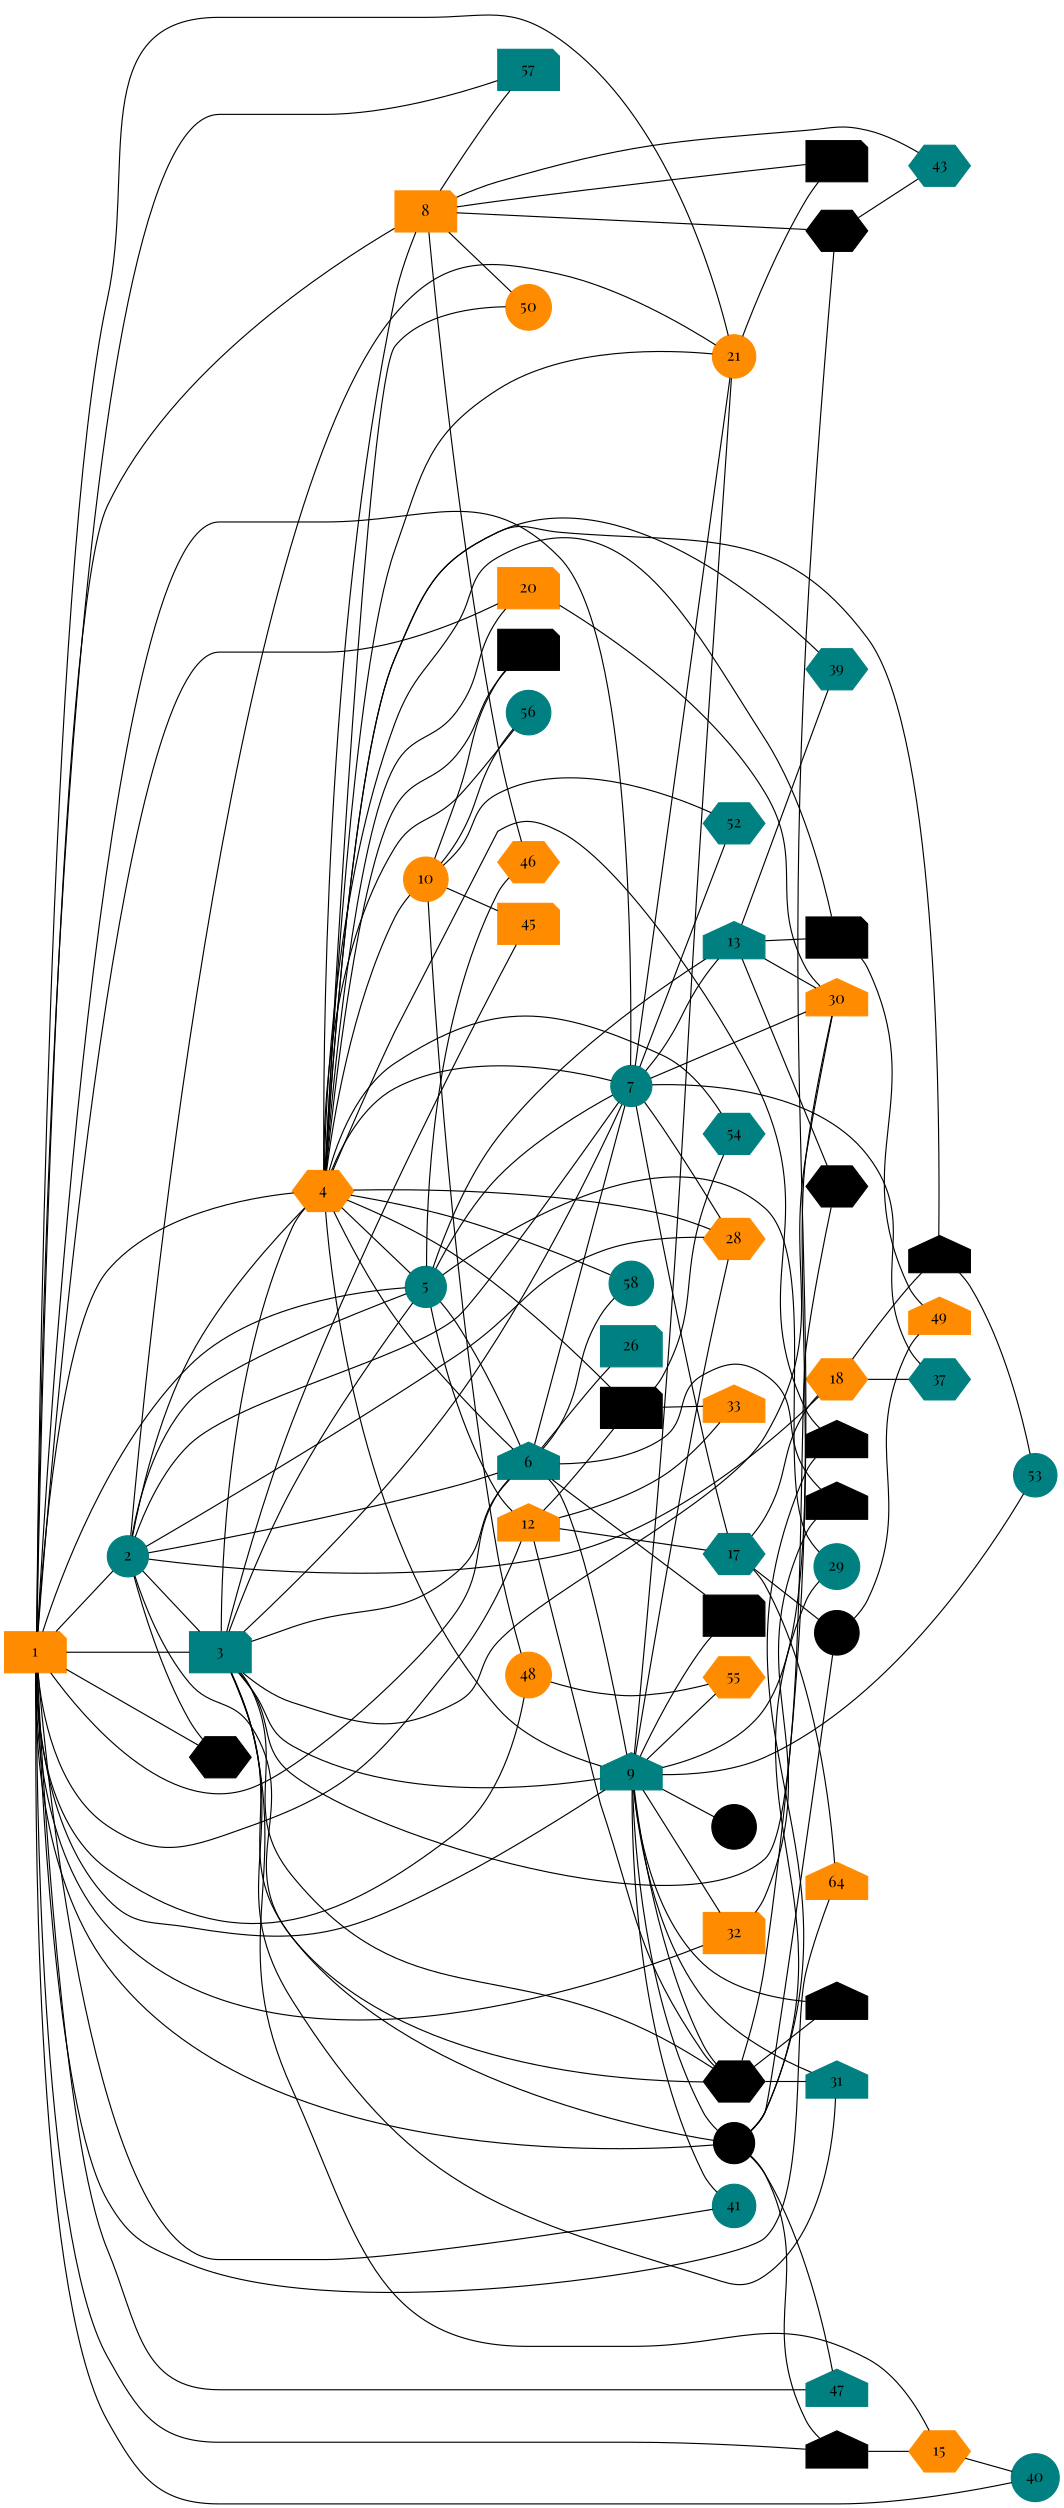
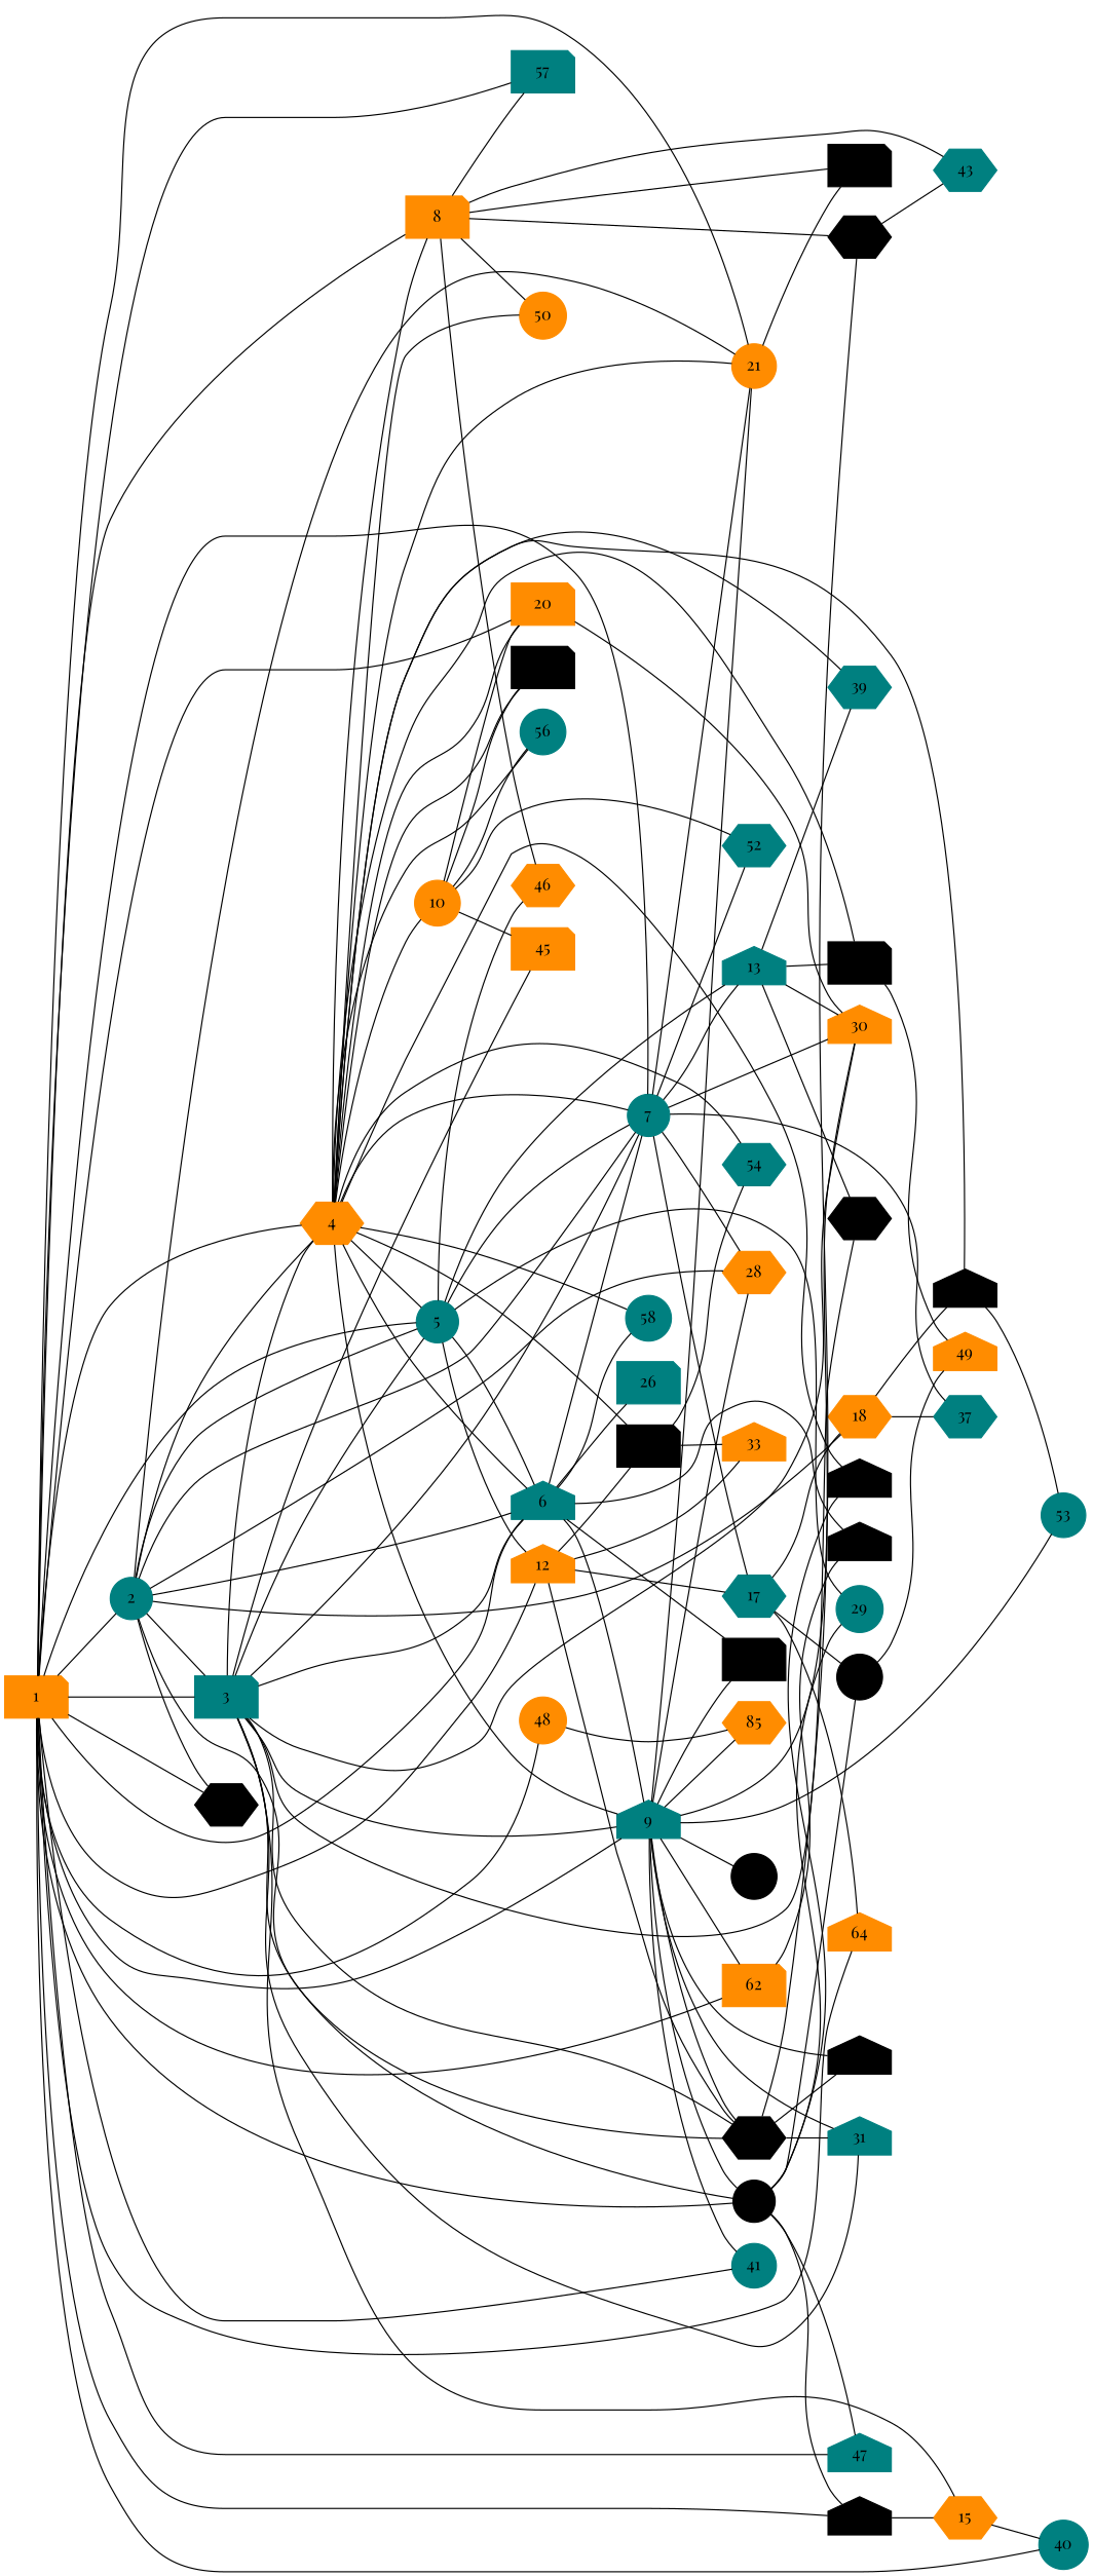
  graph {
    fontname="Playfair Display"
    rankdir=LR
    node [color=teal fontname="Playfair Display" shape=circle style=filled]
    edge [fontname="Playfair Display" weight=1.0]
    1 [color=darkorange shape=note]
    2
    3 [shape=note]
    4 [color=darkorange shape=hexagon]
    5
    6 [shape=house]
    7
    8 [color=darkorange shape=note]
    9 [shape=house]
    11 [color=black]
    12 [color=darkorange shape=house]
    14 [color=black shape=house]
    20 [color=darkorange shape=note]
    21 [color=darkorange]
    n15 [color=darkorange label=64 shape=house]
    25 [color=black shape=hexagon]
-   32 [color=darkorange shape=note]
+   32 [color=darkorange shape=note label=62]
    40
    41
    47 [shape=house]
    48 [color=darkorange]
    57 [shape=note]
    18 [color=darkorange shape=hexagon]
    22 [color=black shape=hexagon]
    28 [color=darkorange shape=hexagon]
    15 [color=darkorange shape=hexagon]
    19 [color=black shape=hexagon]
    30 [color=darkorange shape=house]
    31 [shape=house]
    45 [color=darkorange shape=note]
    10 [color=darkorange]
    16 [color=black shape=note]
    27 [color=black shape=note]
    36 [color=black shape=note]
    38 [color=black shape=house]
    39 [shape=hexagon]
    50 [color=darkorange]
    54 [shape=hexagon]
    56
    58
    61 [color=black shape=house]
    13 [shape=house]
    29
    46 [color=darkorange shape=hexagon]
    26 [shape=note]
    51 [color=black shape=house]
    60 [color=black shape=note]
    17 [shape=hexagon]
    37 [shape=hexagon]
    52 [shape=hexagon]
    34 [color=black shape=hexagon]
    43 [shape=hexagon]
    59 [color=black shape=note]
    35 [color=black shape=house]
    42 [color=black]
    53
-   55 [color=darkorange shape=hexagon]
+   55 [color=darkorange shape=hexagon label=85]
    44 [color=black]
    33 [color=darkorange shape=house]
    49 [color=darkorange shape=house]
    1 -- 2 [weight=2.0]
    1 -- 3 [weight=4.0]
    1 -- 4 [weight=4.0]
    1 -- 5 [weight=2.0]
    1 -- 6 [weight=2.0]
    1 -- 7 [weight=3.0]
    1 -- 8
    1 -- 9
    1 -- 11 [weight=2.0]
    1 -- 12
    1 -- 14
    1 -- 20
    1 -- 21
    1 -- n15
    1 -- 25
    1 -- 32
    1 -- 40
    1 -- 41
    1 -- 47
    1 -- 48
    1 -- 57
    2 -- 3 [weight=2.0]
    2 -- 4 [weight=3.0]
    2 -- 5
    2 -- 6 [weight=3.0]
    2 -- 7
    2 -- 21
    2 -- 25
    2 -- 18
    2 -- 22
    2 -- 28
    3 -- 4 [weight=4.0]
    3 -- 5 [weight=2.0]
    3 -- 6 [weight=2.0]
    3 -- 7 [weight=2.0]
    3 -- 9 [weight=17.0]
    3 -- 11 [weight=2.0]
    3 -- 22
    3 -- 15
    3 -- 19
    3 -- 30
    3 -- 31
    3 -- 45
    4 -- 5 [weight=2.0]
    4 -- 6 [weight=2.0]
    4 -- 7 [weight=2.0]
    4 -- 8
    4 -- 9 [weight=6.0]
    4 -- 20
    4 -- 21
-   4 -- 28
    4 -- 10 [weight=2.0]
    4 -- 16
    4 -- 27
    4 -- 36
    4 -- 38
    4 -- 39
    4 -- 50
    4 -- 54
    4 -- 56
    4 -- 58
    4 -- 61
    5 -- 6 [weight=2.0]
    5 -- 7
    5 -- 12
    5 -- 13
    5 -- 29
    5 -- 46
    6 -- 7
    6 -- 9 [weight=4.0]
    6 -- 58
    6 -- 26
    6 -- 51
    6 -- 60
    7 -- 21
    7 -- 28
    7 -- 30
    7 -- 13
    7 -- 17
    7 -- 37
    7 -- 52
    8 -- 57
    8 -- 50
    8 -- 46
    8 -- 34
    8 -- 43
    8 -- 59
    9 -- 11
    9 -- 21 [weight=2.0]
    9 -- 32
    9 -- 41
    9 -- 22
    9 -- 28 [weight=2.0]
    9 -- 30
    9 -- 31
    9 -- 60
    9 -- 35
    9 -- 42 [weight=2.0]
    9 -- 53
    9 -- 55
    11 -- 14
    11 -- 47
    11 -- 61
    11 -- 29
    11 -- 44
    12 -- 22
    12 -- 16
    12 -- 17
    12 -- 33
    14 -- 15
    20 -- 30
    21 -- 59
    32 -- 51
    48 -- 55
    18 -- 38
    18 -- 37
    22 -- 31
    22 -- 34
    22 -- 35
    15 -- 40
-   10 -- 48
+   10 -- 20
    10 -- 45
    10 -- 27
    10 -- 56
    10 -- 52
    16 -- 54
    16 -- 33
    36 -- 49
    38 -- 53
    13 -- 19
    13 -- 30
    13 -- 36
    13 -- 39
    17 -- n15
    17 -- 18
    17 -- 44
    34 -- 43
    44 -- 49
  }
